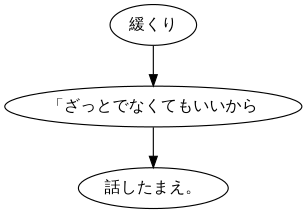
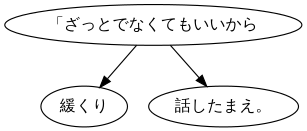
  digraph {
    n1 [label="「ざっとでなくてもいいから"]
    n2 [label="緩くり"]
    n3 [label="話したまえ。"]
-   n2 -> n1
+   n1 -> n2
    n1 -> n3
  }
